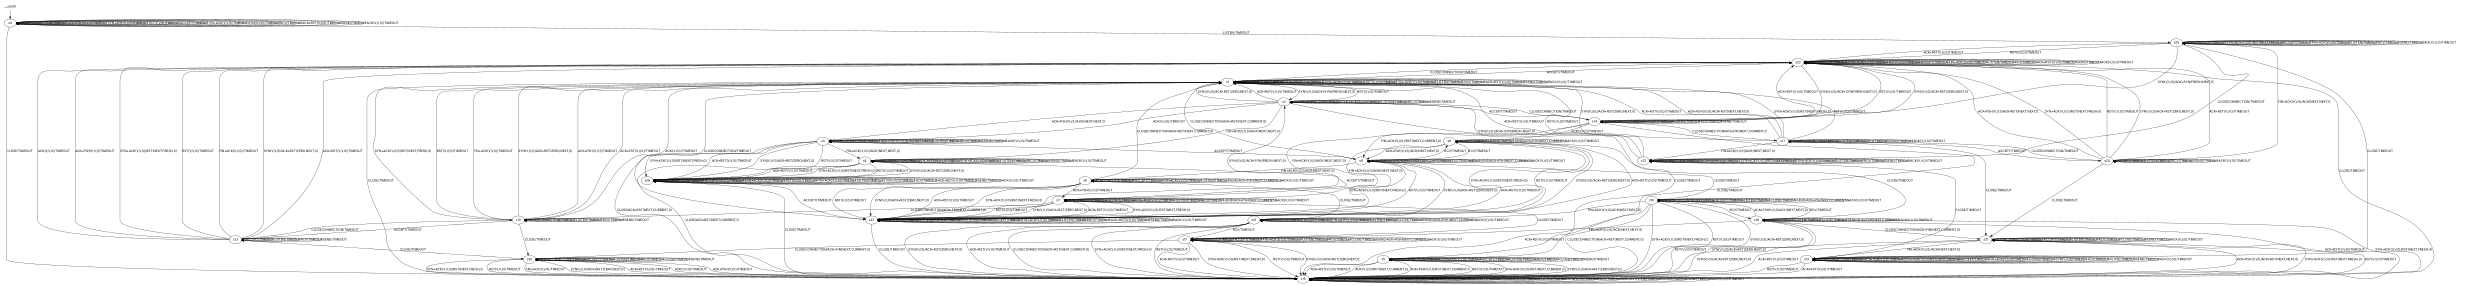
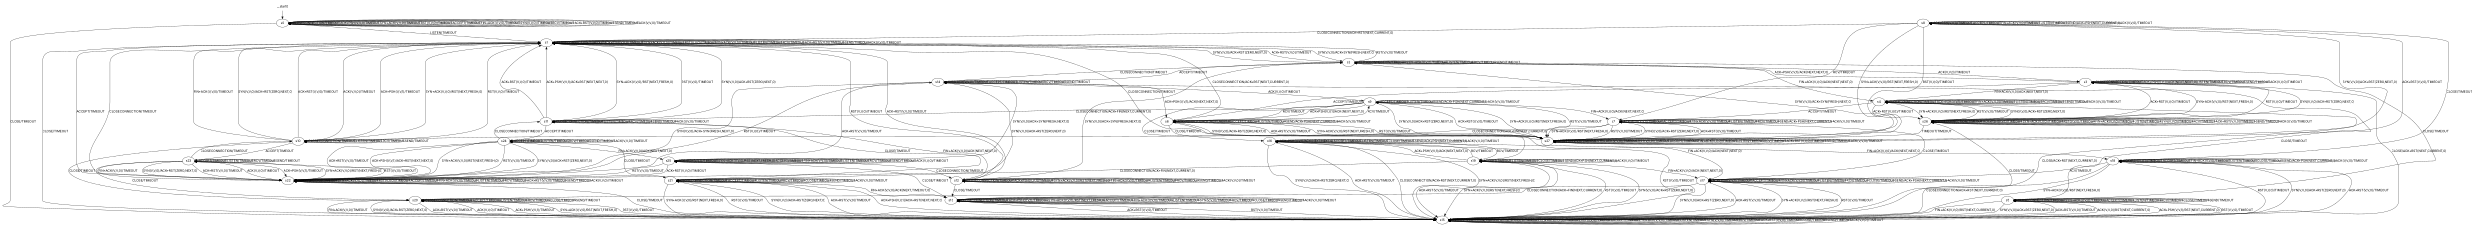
  digraph {
    fontname=Inter
    node [fontname=Inter]
    edge [fontname=Inter]
    n1 [label=s0]
    n2 [label=s1]
    n3 [label=s15]
    n4 [label=s2]
    n5 [label=s22]
    n6 [label=s3]
    n7 [label=s4]
    n8 [label=s5]
    n9 [label=s14]
    n10 [label=s6]
    n11 [label=s26]
    n12 [label=s7]
    n13 [label=s9]
    n14 [label=s8]
    n15 [label=s16]
    n16 [label=s27]
    n17 [label=s10]
    n18 [label=s17]
    n19 [label=s11]
    n20 [label=s19]
    n21 [label=s18]
    n22 [label=s20]
    n23 [label=s23]
    n24 [label=s12]
    n25 [label=s21]
    n26 [label=s24]
    n27 [label=s13]
    n28 [label=s25]
    __start0 [shape=none]
    n1 -> n1 [label="CLOSECONNECTION/TIMEOUT"]
    n1 -> n1 [label="ACK+PSH(V,V,1)/TIMEOUT"]
    n1 -> n1 [label="SYN+ACK(V,V,0)/TIMEOUT"]
    n1 -> n1 [label="RST(V,V,0)/TIMEOUT"]
    n1 -> n1 [label="ACCEPT/TIMEOUT"]
    n1 -> n1 [label="FIN+ACK(V,V,0)/TIMEOUT"]
    n1 -> n1 [label="SYN(V,V,0)/TIMEOUT"]
    n1 -> n1 [label="RCV/TIMEOUT"]
    n1 -> n1 [label="ACK+RST(V,V,0)/TIMEOUT"]
    n1 -> n1 [label="SEND/TIMEOUT"]
    n1 -> n1 [label="ACK(V,V,0)/TIMEOUT"]
-   n1 -> n28 [label="LISTEN/TIMEOUT"]
+   n1 -> n2 [label="LISTEN/TIMEOUT"]
    n1 -> n3 [label="CLOSE/TIMEOUT"]
    n2 -> n2 [label="CLOSECONNECTION/TIMEOUT"]
    n2 -> n2 [label="ACK+PSH(V,V,1)/TIMEOUT"]
    n2 -> n2 [label="SYN+ACK(V,V,0)/TIMEOUT"]
    n2 -> n2 [label="RST(V,V,0)/TIMEOUT"]
    n2 -> n2 [label="FIN+ACK(V,V,0)/TIMEOUT"]
    n2 -> n2 [label="LISTEN/TIMEOUT"]
    n2 -> n2 [label="RCV/TIMEOUT"]
    n2 -> n2 [label="ACK+RST(V,V,0)/TIMEOUT"]
    n2 -> n2 [label="SEND/TIMEOUT"]
    n2 -> n2 [label="ACK(V,V,0)/TIMEOUT"]
    n2 -> n3 [label="CLOSE/TIMEOUT"]
    n2 -> n4 [label="SYN(V,V,0)/ACK+SYN(FRESH,NEXT,0)"]
    n2 -> n5 [label="ACCEPT/TIMEOUT"]
    n3 -> n3 [label="CLOSECONNECTION/TIMEOUT"]
    n3 -> n3 [label="ACK+PSH(V,V,1)/TIMEOUT"]
    n3 -> n3 [label="SYN+ACK(V,V,0)/TIMEOUT"]
    n3 -> n3 [label="RST(V,V,0)/TIMEOUT"]
    n3 -> n3 [label="ACCEPT/TIMEOUT"]
    n3 -> n3 [label="FIN+ACK(V,V,0)/TIMEOUT"]
    n3 -> n3 [label="LISTEN/TIMEOUT"]
    n3 -> n3 [label="SYN(V,V,0)/TIMEOUT"]
    n3 -> n3 [label="RCV/TIMEOUT"]
    n3 -> n3 [label="ACK+RST(V,V,0)/TIMEOUT"]
    n3 -> n3 [label="CLOSE/TIMEOUT"]
    n3 -> n3 [label="SEND/TIMEOUT"]
    n3 -> n3 [label="ACK(V,V,0)/TIMEOUT"]
    n4 -> n2 [label="RST(V,V,0)/TIMEOUT"]
    n4 -> n2 [label="SYN(V,V,0)/ACK+RST(ZERO,NEXT,0)"]
    n4 -> n2 [label="ACK+RST(V,V,0)/TIMEOUT"]
    n4 -> n4 [label="CLOSECONNECTION/TIMEOUT"]
    n4 -> n4 [label="SYN+ACK(V,V,0)/TIMEOUT"]
    n4 -> n4 [label="LISTEN/TIMEOUT"]
    n4 -> n4 [label="RCV/TIMEOUT"]
    n4 -> n4 [label="SEND/TIMEOUT"]
    n4 -> n6 [label="ACK+PSH(V,V,1)/ACK(NEXT,NEXT,0)"]
    n4 -> n6 [label="ACK(V,V,0)/TIMEOUT"]
    n4 -> n7 [label="FIN+ACK(V,V,0)/ACK(NEXT,NEXT,0)"]
    n4 -> n8 [label="CLOSE/TIMEOUT"]
    n4 -> n9 [label="ACCEPT/TIMEOUT"]
    n5 -> n2 [label="CLOSECONNECTION/TIMEOUT"]
    n5 -> n3 [label="CLOSE/TIMEOUT"]
    n5 -> n5 [label="ACK+PSH(V,V,1)/TIMEOUT"]
    n5 -> n5 [label="SYN+ACK(V,V,0)/TIMEOUT"]
    n5 -> n5 [label="RST(V,V,0)/TIMEOUT"]
    n5 -> n5 [label="ACCEPT/TIMEOUT"]
    n5 -> n5 [label="FIN+ACK(V,V,0)/TIMEOUT"]
    n5 -> n5 [label="LISTEN/TIMEOUT"]
    n5 -> n5 [label="RCV/TIMEOUT"]
    n5 -> n5 [label="ACK+RST(V,V,0)/TIMEOUT"]
    n5 -> n5 [label="SEND/TIMEOUT"]
    n5 -> n5 [label="ACK(V,V,0)/TIMEOUT"]
    n5 -> n9 [label="SYN(V,V,0)/ACK+SYN(FRESH,NEXT,0)"]
    n6 -> n3 [label="CLOSE/ACK+RST(NEXT,CURRENT,0)"]
    n6 -> n6 [label="CLOSECONNECTION/TIMEOUT"]
    n6 -> n6 [label="ACK+PSH(V,V,1)/ACK(NEXT,NEXT,0)"]
    n6 -> n6 [label="LISTEN/TIMEOUT"]
    n6 -> n6 [label="RCV/TIMEOUT"]
    n6 -> n6 [label="SEND/TIMEOUT"]
    n6 -> n6 [label="ACK(V,V,0)/TIMEOUT"]
    n6 -> n7 [label="FIN+ACK(V,V,0)/ACK(NEXT,NEXT,0)"]
    n6 -> n10 [label="ACCEPT/TIMEOUT"]
    n6 -> n11 [label="SYN+ACK(V,V,0)/RST(NEXT,FRESH,0)"]
    n6 -> n11 [label="RST(V,V,0)/TIMEOUT"]
    n6 -> n11 [label="SYN(V,V,0)/ACK+RST(ZERO,NEXT,0)"]
    n6 -> n11 [label="ACK+RST(V,V,0)/TIMEOUT"]
    n7 -> n3 [label="CLOSE/ACK+RST(NEXT,CURRENT,0)"]
    n7 -> n7 [label="CLOSECONNECTION/TIMEOUT"]
    n7 -> n7 [label="ACK+PSH(V,V,1)/TIMEOUT"]
    n7 -> n7 [label="FIN+ACK(V,V,0)/TIMEOUT"]
    n7 -> n7 [label="LISTEN/TIMEOUT"]
    n7 -> n7 [label="RCV/TIMEOUT"]
    n7 -> n7 [label="SEND/TIMEOUT"]
    n7 -> n7 [label="ACK(V,V,0)/TIMEOUT"]
    n7 -> n11 [label="SYN+ACK(V,V,0)/RST(NEXT,FRESH,0)"]
    n7 -> n11 [label="RST(V,V,0)/TIMEOUT"]
    n7 -> n11 [label="SYN(V,V,0)/ACK+RST(ZERO,NEXT,0)"]
    n7 -> n11 [label="ACK+RST(V,V,0)/TIMEOUT"]
    n7 -> n12 [label="ACCEPT/TIMEOUT"]
    n8 -> n3 [label="ACK+PSH(V,V,1)/RST(NEXT,CURRENT,0)"]
    n8 -> n3 [label="RST(V,V,0)/TIMEOUT"]
    n8 -> n3 [label="FIN+ACK(V,V,0)/RST(NEXT,CURRENT,0)"]
    n8 -> n3 [label="SYN(V,V,0)/ACK+RST(ZERO,NEXT,0)"]
    n8 -> n3 [label="ACK+RST(V,V,0)/TIMEOUT"]
    n8 -> n3 [label="ACK(V,V,0)/RST(NEXT,CURRENT,0)"]
    n8 -> n8 [label="CLOSECONNECTION/TIMEOUT"]
    n8 -> n8 [label="SYN+ACK(V,V,0)/TIMEOUT"]
    n8 -> n8 [label="ACCEPT/TIMEOUT"]
    n8 -> n8 [label="LISTEN/TIMEOUT"]
    n8 -> n8 [label="RCV/TIMEOUT"]
    n8 -> n8 [label="CLOSE/TIMEOUT"]
    n8 -> n8 [label="SEND/TIMEOUT"]
    n9 -> n4 [label="CLOSECONNECTION/TIMEOUT"]
    n9 -> n5 [label="RST(V,V,0)/TIMEOUT"]
    n9 -> n5 [label="SYN(V,V,0)/ACK+RST(ZERO,NEXT,0)"]
    n9 -> n5 [label="ACK+RST(V,V,0)/TIMEOUT"]
    n9 -> n8 [label="CLOSE/TIMEOUT"]
    n9 -> n9 [label="SYN+ACK(V,V,0)/TIMEOUT"]
    n9 -> n9 [label="ACCEPT/TIMEOUT"]
    n9 -> n9 [label="LISTEN/TIMEOUT"]
    n9 -> n9 [label="RCV/TIMEOUT"]
    n9 -> n9 [label="SEND/TIMEOUT"]
-   n9 -> n10 [label="FIN+ACK(V,V,0)/RST(NEXT,CURRENT,0)"]
-   n9 -> n12 [label="FIN+ACK(V,V,0)/ACK(NEXT,NEXT,0)"]
+   n9 -> n10 [label="ACK+PSH(V,V,1)/ACK(NEXT,NEXT,0)"]
    n9 -> n13 [label="ACK(V,V,0)/TIMEOUT"]
    n10 -> n2 [label="CLOSECONNECTION/ACK+RST(NEXT,CURRENT,0)"]
    n10 -> n10 [label="ACK+PSH(V,V,1)/ACK(NEXT,NEXT,0)"]
    n10 -> n10 [label="ACCEPT/TIMEOUT"]
    n10 -> n10 [label="LISTEN/TIMEOUT"]
    n10 -> n10 [label="SEND/ACK+PSH(NEXT,CURRENT,1)"]
    n10 -> n10 [label="ACK(V,V,0)/TIMEOUT"]
    n10 -> n13 [label="RCV/TIMEOUT"]
-   n10 -> n14 [label="FIN+ACK(V,V,0)/ACK(NEXT,NEXT,0)"]
+   n10 -> n18 [label="FIN+ACK(V,V,0)/ACK(NEXT,NEXT,0)"]
    n10 -> n15 [label="CLOSE/TIMEOUT"]
    n10 -> n16 [label="SYN+ACK(V,V,0)/RST(NEXT,FRESH,0)"]
    n10 -> n16 [label="RST(V,V,0)/TIMEOUT"]
    n10 -> n16 [label="SYN(V,V,0)/ACK+RST(ZERO,NEXT,0)"]
    n10 -> n16 [label="ACK+RST(V,V,0)/TIMEOUT"]
    n11 -> n3 [label="CLOSE/TIMEOUT"]
    n11 -> n11 [label="CLOSECONNECTION/TIMEOUT"]
    n11 -> n11 [label="ACK+PSH(V,V,1)/TIMEOUT"]
    n11 -> n11 [label="SYN+ACK(V,V,0)/TIMEOUT"]
    n11 -> n11 [label="RST(V,V,0)/TIMEOUT"]
    n11 -> n11 [label="FIN+ACK(V,V,0)/TIMEOUT"]
    n11 -> n11 [label="LISTEN/TIMEOUT"]
    n11 -> n11 [label="SYN(V,V,0)/TIMEOUT"]
    n11 -> n11 [label="RCV/TIMEOUT"]
    n11 -> n11 [label="ACK+RST(V,V,0)/TIMEOUT"]
    n11 -> n11 [label="SEND/TIMEOUT"]
    n11 -> n11 [label="ACK(V,V,0)/TIMEOUT"]
-   n11 -> n16 [label="ACCEPT/TIMEOUT"]
+   n11 -> n16 [label="TIMEOUT/TIMEOUT"]
    n12 -> n12 [label="ACK+PSH(V,V,1)/TIMEOUT"]
    n12 -> n12 [label="ACCEPT/TIMEOUT"]
    n12 -> n12 [label="FIN+ACK(V,V,0)/TIMEOUT"]
    n12 -> n12 [label="LISTEN/TIMEOUT"]
    n12 -> n12 [label="RCV/TIMEOUT"]
    n12 -> n12 [label="SEND/ACK+PSH(NEXT,CURRENT,1)"]
    n12 -> n12 [label="ACK(V,V,0)/TIMEOUT"]
    n12 -> n16 [label="SYN+ACK(V,V,0)/RST(NEXT,FRESH,0)"]
    n12 -> n16 [label="RST(V,V,0)/TIMEOUT"]
    n12 -> n16 [label="SYN(V,V,0)/ACK+RST(ZERO,NEXT,0)"]
    n12 -> n16 [label="ACK+RST(V,V,0)/TIMEOUT"]
    n12 -> n17 [label="CLOSECONNECTION/ACK+FIN(NEXT,CURRENT,0)"]
    n12 -> n18 [label="CLOSE/TIMEOUT"]
    n13 -> n10 [label="ACK+PSH(V,V,1)/ACK(NEXT,NEXT,0)"]
    n13 -> n10 [label="RCV/TIMEOUT"]
    n13 -> n12 [label="FIN+ACK(V,V,0)/ACK(NEXT,NEXT,0)"]
    n13 -> n13 [label="ACCEPT/TIMEOUT"]
    n13 -> n13 [label="LISTEN/TIMEOUT"]
    n13 -> n13 [label="SEND/ACK+PSH(NEXT,CURRENT,1)"]
    n13 -> n13 [label="ACK(V,V,0)/TIMEOUT"]
    n13 -> n16 [label="SYN+ACK(V,V,0)/RST(NEXT,FRESH,0)"]
    n13 -> n16 [label="RST(V,V,0)/TIMEOUT"]
    n13 -> n16 [label="SYN(V,V,0)/ACK+RST(ZERO,NEXT,0)"]
    n13 -> n16 [label="ACK+RST(V,V,0)/TIMEOUT"]
-   n9 -> n19 [label="CLOSECONNECTION/ACK+FIN(NEXT,CURRENT,0)"]
+   n13 -> n19 [label="CLOSECONNECTION/ACK+FIN(NEXT,CURRENT,0)"]
    n13 -> n20 [label="CLOSE/TIMEOUT"]
    n14 -> n2 [label="CLOSECONNECTION/ACK+RST(NEXT,CURRENT,0)"]
-   n14 -> n12 [label="ACK+PSH(V,V,1)/TIMEOUT"]
+   n14 -> n12 [label="RCV/TIMEOUT"]
    n14 -> n14 [label="ACK+PSH(V,V,1)/TIMEOUT"]
    n14 -> n14 [label="ACCEPT/TIMEOUT"]
    n14 -> n14 [label="FIN+ACK(V,V,0)/TIMEOUT"]
    n14 -> n14 [label="LISTEN/TIMEOUT"]
    n14 -> n14 [label="SEND/ACK+PSH(NEXT,CURRENT,1)"]
    n14 -> n14 [label="ACK(V,V,0)/TIMEOUT"]
    n14 -> n16 [label="SYN+ACK(V,V,0)/RST(NEXT,FRESH,0)"]
    n14 -> n16 [label="RST(V,V,0)/TIMEOUT"]
    n14 -> n16 [label="SYN(V,V,0)/ACK+RST(ZERO,NEXT,0)"]
    n14 -> n16 [label="ACK+RST(V,V,0)/TIMEOUT"]
    n14 -> n21 [label="CLOSE/TIMEOUT"]
    n15 -> n3 [label="CLOSECONNECTION/ACK+RST(NEXT,CURRENT,0)"]
    n15 -> n3 [label="SYN+ACK(V,V,0)/RST(NEXT,FRESH,0)"]
    n15 -> n3 [label="RST(V,V,0)/TIMEOUT"]
    n15 -> n3 [label="SYN(V,V,0)/ACK+RST(ZERO,NEXT,0)"]
    n15 -> n3 [label="ACK+RST(V,V,0)/TIMEOUT"]
    n15 -> n15 [label="ACK+PSH(V,V,1)/ACK(NEXT,NEXT,0)"]
    n15 -> n15 [label="ACCEPT/TIMEOUT"]
    n15 -> n15 [label="LISTEN/TIMEOUT"]
    n15 -> n15 [label="CLOSE/TIMEOUT"]
    n15 -> n15 [label="SEND/ACK+PSH(NEXT,CURRENT,1)"]
    n15 -> n15 [label="ACK(V,V,0)/TIMEOUT"]
    n15 -> n20 [label="RCV/TIMEOUT"]
    n15 -> n21 [label="FIN+ACK(V,V,0)/ACK(NEXT,NEXT,0)"]
    n16 -> n2 [label="CLOSECONNECTION/TIMEOUT"]
-   n16 -> n3 [label="CLOSE/TIMEOUT"]
    n16 -> n4 [label="SYN(V,V,0)/ACK+SYN(FRESH,NEXT,0)"]
    n16 -> n16 [label="ACK+PSH(V,V,1)/TIMEOUT"]
    n16 -> n16 [label="SYN+ACK(V,V,0)/TIMEOUT"]
    n16 -> n16 [label="RST(V,V,0)/TIMEOUT"]
    n16 -> n16 [label="ACCEPT/TIMEOUT"]
    n16 -> n16 [label="FIN+ACK(V,V,0)/TIMEOUT"]
    n16 -> n16 [label="LISTEN/TIMEOUT"]
    n16 -> n16 [label="RCV/TIMEOUT"]
    n16 -> n16 [label="ACK+RST(V,V,0)/TIMEOUT"]
    n16 -> n16 [label="SEND/TIMEOUT"]
    n16 -> n16 [label="ACK(V,V,0)/TIMEOUT"]
    n17 -> n2 [label="ACK+PSH(V,V,1)/TIMEOUT"]
    n17 -> n2 [label="SYN+ACK(V,V,0)/RST(NEXT,FRESH,0)"]
    n17 -> n2 [label="RST(V,V,0)/TIMEOUT"]
    n17 -> n2 [label="FIN+ACK(V,V,0)/TIMEOUT"]
    n17 -> n2 [label="SYN(V,V,0)/ACK+RST(ZERO,NEXT,0)"]
    n17 -> n2 [label="ACK+RST(V,V,0)/TIMEOUT"]
    n17 -> n2 [label="ACK(V,V,0)/TIMEOUT"]
    n17 -> n17 [label="CLOSECONNECTION/TIMEOUT"]
    n17 -> n17 [label="LISTEN/TIMEOUT"]
    n17 -> n17 [label="RCV/TIMEOUT"]
    n17 -> n17 [label="SEND/TIMEOUT"]
    n17 -> n22 [label="CLOSE/TIMEOUT"]
    n17 -> n23 [label="ACCEPT/TIMEOUT"]
    n18 -> n3 [label="SYN+ACK(V,V,0)/RST(NEXT,FRESH,0)"]
    n18 -> n3 [label="RST(V,V,0)/TIMEOUT"]
    n18 -> n3 [label="SYN(V,V,0)/ACK+RST(ZERO,NEXT,0)"]
    n18 -> n3 [label="ACK+RST(V,V,0)/TIMEOUT"]
    n18 -> n18 [label="ACK+PSH(V,V,1)/TIMEOUT"]
    n18 -> n18 [label="ACCEPT/TIMEOUT"]
    n18 -> n18 [label="FIN+ACK(V,V,0)/TIMEOUT"]
    n18 -> n18 [label="LISTEN/TIMEOUT"]
    n18 -> n18 [label="RCV/TIMEOUT"]
    n18 -> n18 [label="CLOSE/TIMEOUT"]
    n18 -> n18 [label="SEND/ACK+PSH(NEXT,CURRENT,1)"]
    n18 -> n18 [label="ACK(V,V,0)/TIMEOUT"]
    n18 -> n22 [label="CLOSECONNECTION/ACK+FIN(NEXT,CURRENT,0)"]
    n19 -> n2 [label="ACK+PSH(V,V,1)/ACK+RST(NEXT,NEXT,0)"]
    n19 -> n2 [label="SYN+ACK(V,V,0)/RST(NEXT,FRESH,0)"]
    n19 -> n2 [label="RST(V,V,0)/TIMEOUT"]
    n19 -> n2 [label="SYN(V,V,0)/ACK+RST(ZERO,NEXT,0)"]
    n19 -> n2 [label="ACK+RST(V,V,0)/TIMEOUT"]
    n19 -> n19 [label="CLOSECONNECTION/TIMEOUT"]
    n19 -> n19 [label="LISTEN/TIMEOUT"]
    n19 -> n19 [label="RCV/TIMEOUT"]
    n19 -> n19 [label="SEND/TIMEOUT"]
    n19 -> n19 [label="ACK(V,V,0)/TIMEOUT"]
    n19 -> n24 [label="FIN+ACK(V,V,0)/ACK(NEXT,NEXT,0)"]
    n19 -> n25 [label="CLOSE/TIMEOUT"]
    n19 -> n26 [label="ACCEPT/TIMEOUT"]
    n20 -> n3 [label="SYN+ACK(V,V,0)/RST(NEXT,FRESH,0)"]
    n20 -> n3 [label="RST(V,V,0)/TIMEOUT"]
    n20 -> n3 [label="SYN(V,V,0)/ACK+RST(ZERO,NEXT,0)"]
    n20 -> n3 [label="ACK+RST(V,V,0)/TIMEOUT"]
    n20 -> n15 [label="ACK+PSH(V,V,1)/ACK(NEXT,NEXT,0)"]
    n20 -> n15 [label="RCV/TIMEOUT"]
    n20 -> n18 [label="FIN+ACK(V,V,0)/ACK(NEXT,NEXT,0)"]
    n20 -> n20 [label="ACCEPT/TIMEOUT"]
    n20 -> n20 [label="LISTEN/TIMEOUT"]
    n20 -> n20 [label="CLOSE/TIMEOUT"]
    n20 -> n20 [label="SEND/ACK+PSH(NEXT,CURRENT,1)"]
    n20 -> n20 [label="ACK(V,V,0)/TIMEOUT"]
    n20 -> n25 [label="CLOSECONNECTION/ACK+FIN(NEXT,CURRENT,0)"]
    n21 -> n3 [label="CLOSECONNECTION/ACK+RST(NEXT,CURRENT,0)"]
    n21 -> n3 [label="SYN+ACK(V,V,0)/RST(NEXT,FRESH,0)"]
    n21 -> n3 [label="RST(V,V,0)/TIMEOUT"]
    n21 -> n3 [label="SYN(V,V,0)/ACK+RST(ZERO,NEXT,0)"]
    n21 -> n3 [label="ACK+RST(V,V,0)/TIMEOUT"]
    n21 -> n18 [label="RCV/TIMEOUT"]
    n21 -> n21 [label="ACK+PSH(V,V,1)/TIMEOUT"]
    n21 -> n21 [label="ACCEPT/TIMEOUT"]
    n21 -> n21 [label="FIN+ACK(V,V,0)/TIMEOUT"]
    n21 -> n21 [label="LISTEN/TIMEOUT"]
    n21 -> n21 [label="CLOSE/TIMEOUT"]
    n21 -> n21 [label="SEND/ACK+PSH(NEXT,CURRENT,1)"]
    n21 -> n21 [label="ACK(V,V,0)/TIMEOUT"]
    n22 -> n3 [label="ACK+PSH(V,V,1)/TIMEOUT"]
    n22 -> n3 [label="SYN+ACK(V,V,0)/RST(NEXT,FRESH,0)"]
    n22 -> n3 [label="RST(V,V,0)/TIMEOUT"]
    n22 -> n3 [label="FIN+ACK(V,V,0)/TIMEOUT"]
    n22 -> n3 [label="SYN(V,V,0)/ACK+RST(ZERO,NEXT,0)"]
    n22 -> n3 [label="ACK+RST(V,V,0)/TIMEOUT"]
    n22 -> n3 [label="ACK(V,V,0)/TIMEOUT"]
    n22 -> n22 [label="CLOSECONNECTION/TIMEOUT"]
    n22 -> n22 [label="ACCEPT/TIMEOUT"]
    n22 -> n22 [label="LISTEN/TIMEOUT"]
    n22 -> n22 [label="RCV/TIMEOUT"]
    n22 -> n22 [label="CLOSE/TIMEOUT"]
    n22 -> n22 [label="SEND/TIMEOUT"]
    n23 -> n5 [label="ACK+PSH(V,V,1)/TIMEOUT"]
    n23 -> n5 [label="SYN+ACK(V,V,0)/RST(NEXT,FRESH,0)"]
    n23 -> n5 [label="RST(V,V,0)/TIMEOUT"]
    n23 -> n5 [label="FIN+ACK(V,V,0)/TIMEOUT"]
    n23 -> n5 [label="SYN(V,V,0)/ACK+RST(ZERO,NEXT,0)"]
    n23 -> n5 [label="ACK+RST(V,V,0)/TIMEOUT"]
    n23 -> n5 [label="ACK(V,V,0)/TIMEOUT"]
    n23 -> n17 [label="CLOSECONNECTION/TIMEOUT"]
    n23 -> n22 [label="CLOSE/TIMEOUT"]
    n23 -> n23 [label="ACCEPT/TIMEOUT"]
    n23 -> n23 [label="LISTEN/TIMEOUT"]
    n23 -> n23 [label="RCV/TIMEOUT"]
    n23 -> n23 [label="SEND/TIMEOUT"]
    n24 -> n2 [label="RST(V,V,0)/TIMEOUT"]
    n24 -> n2 [label="ACK+RST(V,V,0)/TIMEOUT"]
    n24 -> n4 [label="SYN(V,V,0)/ACK+SYN(FRESH,NEXT,0)"]
    n24 -> n24 [label="CLOSECONNECTION/TIMEOUT"]
    n24 -> n24 [label="ACK+PSH(V,V,1)/TIMEOUT"]
    n24 -> n24 [label="SYN+ACK(V,V,0)/RST(NEXT,FRESH,0)"]
    n24 -> n24 [label="FIN+ACK(V,V,0)/TIMEOUT"]
    n24 -> n24 [label="LISTEN/TIMEOUT"]
    n24 -> n24 [label="RCV/TIMEOUT"]
    n24 -> n24 [label="SEND/TIMEOUT"]
    n24 -> n24 [label="ACK(V,V,0)/TIMEOUT"]
    n24 -> n27 [label="CLOSE/TIMEOUT"]
    n25 -> n3 [label="ACK+PSH(V,V,1)/ACK+RST(NEXT,NEXT,0)"]
    n25 -> n3 [label="SYN+ACK(V,V,0)/RST(NEXT,FRESH,0)"]
    n25 -> n3 [label="RST(V,V,0)/TIMEOUT"]
    n25 -> n3 [label="SYN(V,V,0)/ACK+RST(ZERO,NEXT,0)"]
    n25 -> n3 [label="ACK+RST(V,V,0)/TIMEOUT"]
    n25 -> n25 [label="CLOSECONNECTION/TIMEOUT"]
    n25 -> n25 [label="ACCEPT/TIMEOUT"]
    n25 -> n25 [label="LISTEN/TIMEOUT"]
    n25 -> n25 [label="RCV/TIMEOUT"]
    n25 -> n25 [label="CLOSE/TIMEOUT"]
    n25 -> n25 [label="SEND/TIMEOUT"]
    n25 -> n25 [label="ACK(V,V,0)/TIMEOUT"]
-   n25 -> n27 [label="FIN+ACK(V,V,0)/ACK(NEXT,NEXT,0)"]
+   n25 -> n27 [label="FIN+ACK(V,V,0)/ACK(NEXT,TIMEOUT,0)"]
    n26 -> n5 [label="ACK+PSH(V,V,1)/ACK+RST(NEXT,NEXT,0)"]
    n26 -> n5 [label="SYN+ACK(V,V,0)/RST(NEXT,FRESH,0)"]
    n26 -> n5 [label="RST(V,V,0)/TIMEOUT"]
    n26 -> n5 [label="SYN(V,V,0)/ACK+RST(ZERO,NEXT,0)"]
    n26 -> n5 [label="ACK+RST(V,V,0)/TIMEOUT"]
    n26 -> n19 [label="CLOSECONNECTION/TIMEOUT"]
    n26 -> n25 [label="CLOSE/TIMEOUT"]
    n26 -> n26 [label="ACCEPT/TIMEOUT"]
    n26 -> n26 [label="LISTEN/TIMEOUT"]
    n26 -> n26 [label="RCV/TIMEOUT"]
    n26 -> n26 [label="SEND/TIMEOUT"]
    n26 -> n26 [label="ACK(V,V,0)/TIMEOUT"]
    n26 -> n28 [label="FIN+ACK(V,V,0)/ACK(NEXT,NEXT,0)"]
    n27 -> n3 [label="RST(V,V,0)/TIMEOUT"]
    n27 -> n3 [label="ACK+RST(V,V,0)/TIMEOUT"]
    n27 -> n27 [label="CLOSECONNECTION/TIMEOUT"]
    n27 -> n27 [label="ACK+PSH(V,V,1)/TIMEOUT"]
    n27 -> n27 [label="SYN+ACK(V,V,0)/RST(NEXT,FRESH,0)"]
    n27 -> n27 [label="ACCEPT/TIMEOUT"]
    n27 -> n27 [label="FIN+ACK(V,V,0)/TIMEOUT"]
    n27 -> n27 [label="LISTEN/TIMEOUT"]
    n27 -> n27 [label="SYN(V,V,0)/TIMEOUT"]
    n27 -> n27 [label="RCV/TIMEOUT"]
    n27 -> n27 [label="CLOSE/TIMEOUT"]
    n27 -> n27 [label="SEND/TIMEOUT"]
    n27 -> n27 [label="ACK(V,V,0)/TIMEOUT"]
    n28 -> n5 [label="RST(V,V,0)/TIMEOUT"]
    n28 -> n5 [label="ACK+RST(V,V,0)/TIMEOUT"]
    n28 -> n9 [label="SYN(V,V,0)/ACK+SYN(FRESH,NEXT,0)"]
    n28 -> n24 [label="CLOSECONNECTION/TIMEOUT"]
    n28 -> n27 [label="CLOSE/TIMEOUT"]
    n28 -> n28 [label="ACK+PSH(V,V,1)/TIMEOUT"]
    n28 -> n28 [label="SYN+ACK(V,V,0)/RST(NEXT,FRESH,0)"]
    n28 -> n28 [label="ACCEPT/TIMEOUT"]
    n28 -> n28 [label="FIN+ACK(V,V,0)/TIMEOUT"]
    n28 -> n28 [label="LISTEN/TIMEOUT"]
    n28 -> n28 [label="RCV/TIMEOUT"]
    n28 -> n28 [label="SEND/TIMEOUT"]
    n28 -> n28 [label="ACK(V,V,0)/TIMEOUT"]
    __start0 -> n1
  }
